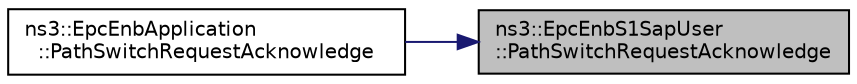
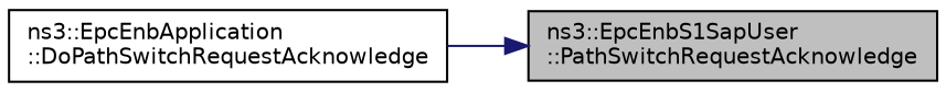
  digraph {
    rankdir=RL
    node [color=black fontname=Helvetica fontsize=10 shape=record style=filled]
    n1 [fillcolor=grey75 fontcolor=black height=0.2 label="ns3::EpcEnbS1SapUser\l::PathSwitchRequestAcknowledge" width=0.4]
-   n2 [fillcolor=white height=0.2 label="ns3::EpcEnbApplication\l::PathSwitchRequestAcknowledge" width=0.4]
+   n2 [fillcolor=white height=0.2 label="ns3::EpcEnbApplication\l::DoPathSwitchRequestAcknowledge" width=0.4]
    n1 -> n2 [color=midnightblue dir=back fontname=Helvetica fontsize=10 labelfontname=Helvetica labelfontsize=10 style=solid]
  }
